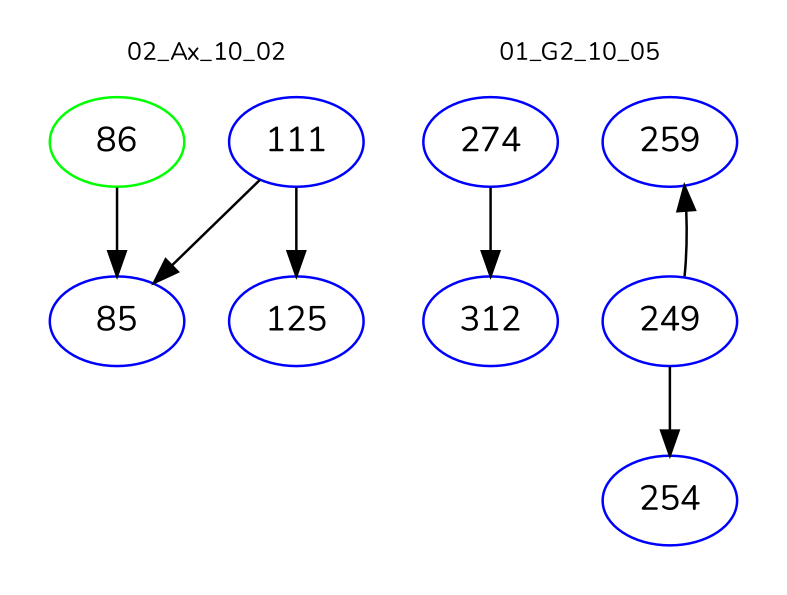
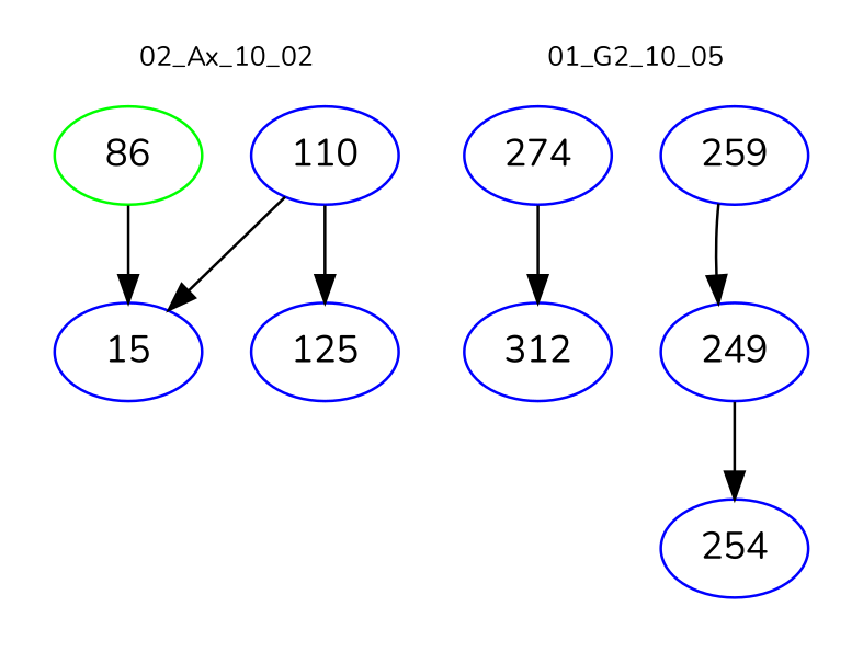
  digraph {
    fontname=Nunito
    node [color=blue fontname=Nunito]
    edge [color=black fontname=Nunito]
-   n1 [label=111]
+   n1 [label=110]
    n2 [label=125]
-   n3 [label=85]
+   n3 [label=15]
    n4 [color=green label=86]
    n5 [label=259]
    n6 [label=249]
    n7 [label=274]
    n8 [label=254]
    n9 [label=312]
    subgraph cluster_1 {
      color=white
      fontsize=10
      label="02_Ax_10_02"
      n1
      n2
      n3
      n4
    }
    subgraph cluster_2 {
      color=white
      fontsize=10
      label="01_G2_10_05"
      n5
      n6
      n7
      n8
      n9
    }
    n1 -> n2
    n1 -> n3
    n4 -> n3
-   n6 -> n5
+   n5 -> n6
    n6 -> n8
    n7 -> n9
  }
